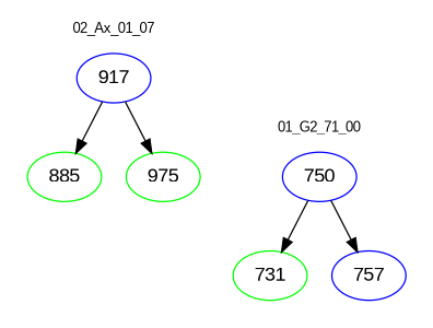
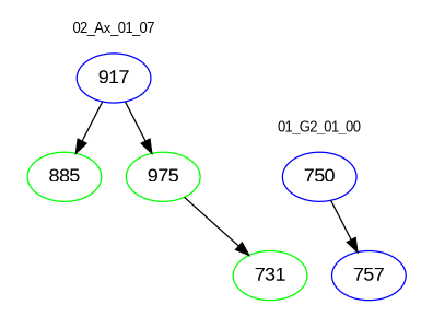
  digraph {
    fontname="Liberation Sans"
    node [color=blue fontname="Liberation Sans"]
    edge [color=black fontname="Liberation Sans"]
    n1 [label=917]
    n2 [color=green label=885]
    n3 [color=green label=975]
    n4 [label=750]
    n5 [color=green label=731]
    n6 [label=757]
    subgraph cluster_1 {
      color=white
      fontsize=10
      label="02_Ax_01_07"
      n1
      n2
      n3
    }
    subgraph cluster_2 {
      color=white
      fontsize=10
-     label="01_G2_71_00"
+     label="01_G2_01_00"
      n4
      n5
      n6
    }
    n1 -> n2
    n1 -> n3
-   n4 -> n5
+   n3 -> n5
    n4 -> n6
  }
